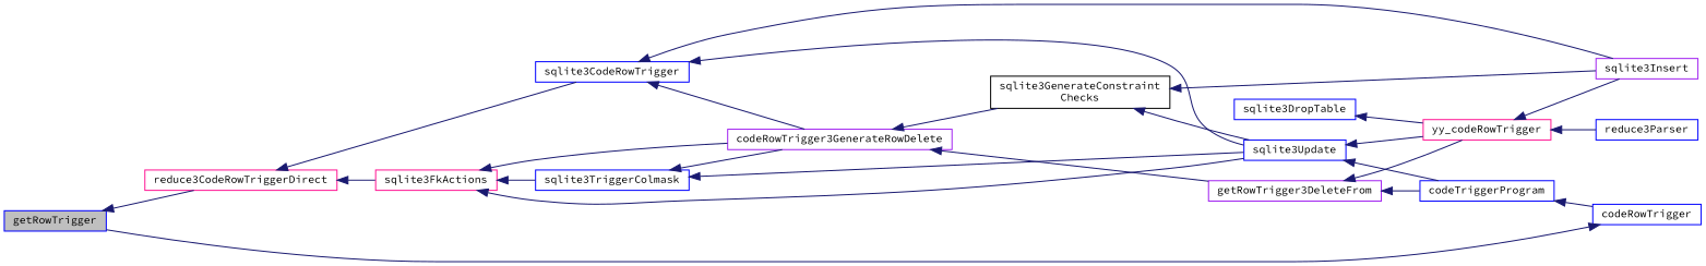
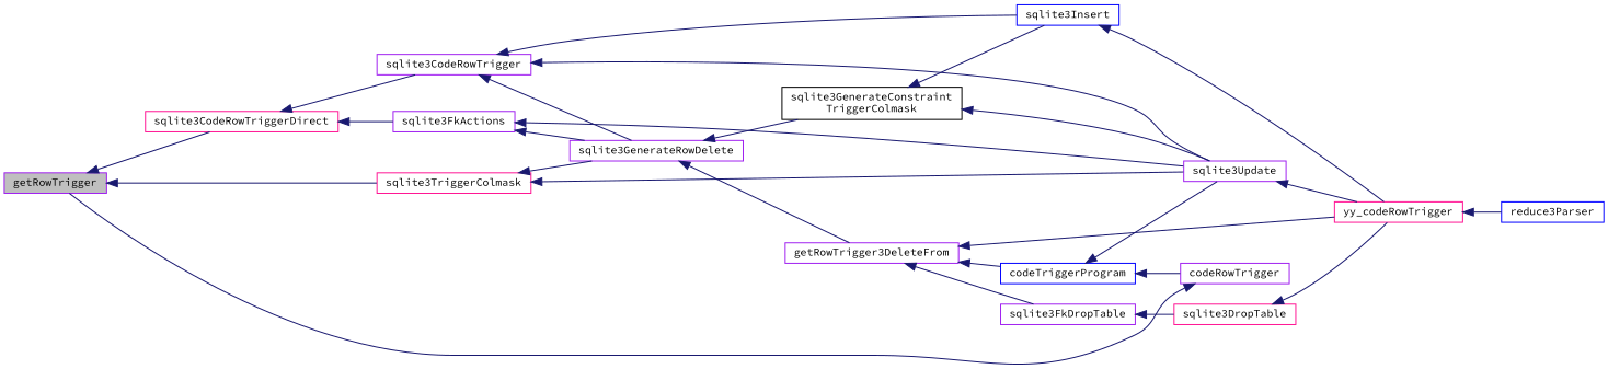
  digraph {
    fontname="Source Code Pro"
    rankdir=LR
    node [color=blue fillcolor=white fontname="Source Code Pro" fontsize=10 shape=record style=filled]
    edge [color=midnightblue dir=back fontname="Source Code Pro" fontsize=10 labelfontname=FreeSans labelfontsize=10 style=solid]
-   n1 [fillcolor=grey75 fontcolor=black height=0.2 label=getRowTrigger width=0.4]
-   n2 [color=deeppink height=0.2 label=reduce3CodeRowTriggerDirect width=0.4]
-   n3 [height=0.2 label=sqlite3TriggerColmask width=0.4]
-   n4 [color=deeppink height=0.2 label=sqlite3FkActions width=0.4]
-   n5 [height=0.2 label=sqlite3CodeRowTrigger width=0.4]
-   n6 [color=purple height=0.2 label=codeRowTrigger3GenerateRowDelete width=0.4]
-   n7 [height=0.2 label=sqlite3Update width=0.4]
-   n8 [color=purple height=0.2 label=sqlite3Insert width=0.4]
+   n1 [color=purple fillcolor=grey75 fontcolor=black height=0.2 label=getRowTrigger width=0.4]
+   n2 [color=deeppink height=0.2 label=sqlite3CodeRowTriggerDirect width=0.4]
+   n3 [color=deeppink height=0.2 label=sqlite3TriggerColmask width=0.4]
+   n4 [color=purple height=0.2 label=sqlite3FkActions width=0.4]
+   n5 [color=purple height=0.2 label=sqlite3CodeRowTrigger width=0.4]
+   n6 [color=purple height=0.2 label=sqlite3GenerateRowDelete width=0.4]
+   n7 [color=purple height=0.2 label=sqlite3Update width=0.4]
+   n8 [height=0.2 label=sqlite3Insert width=0.4]
    n9 [color=purple height=0.2 label=getRowTrigger3DeleteFrom width=0.4]
-   n10 [color=black height=0.2 label="sqlite3GenerateConstraint\lChecks" width=0.4]
+   n10 [color=black height=0.2 label="sqlite3GenerateConstraint\lTriggerColmask" width=0.4]
    n11 [color=deeppink height=0.2 label=yy_codeRowTrigger width=0.4]
    n12 [height=0.2 label=codeTriggerProgram width=0.4]
-   n14 [height=0.2 label=sqlite3DropTable width=0.4]
+   n13 [color=purple height=0.2 label=sqlite3FkDropTable width=0.4]
+   n14 [color=deeppink height=0.2 label=sqlite3DropTable width=0.4]
    n15 [height=0.2 label=reduce3Parser width=0.4]
-   n16 [height=0.2 label=codeRowTrigger width=0.4]
+   n16 [color=purple height=0.2 label=codeRowTrigger width=0.4]
    n1 -> n2
-   n4 -> n3
+   n1 -> n3
    n2 -> n4
    n2 -> n5
    n3 -> n6
    n3 -> n7
    n4 -> n6
    n4 -> n7
    n5 -> n6
    n5 -> n7
    n5 -> n8
    n6 -> n9
    n6 -> n10
    n7 -> n11
-   n7 -> n12
-   n11 -> n8
+   n12 -> n7
+   n8 -> n11
    n9 -> n11
    n9 -> n12
+   n9 -> n13
    n10 -> n7
    n10 -> n8
    n11 -> n15
    n12 -> n16
+   n13 -> n14
    n14 -> n11
    n16 -> n1
  }
